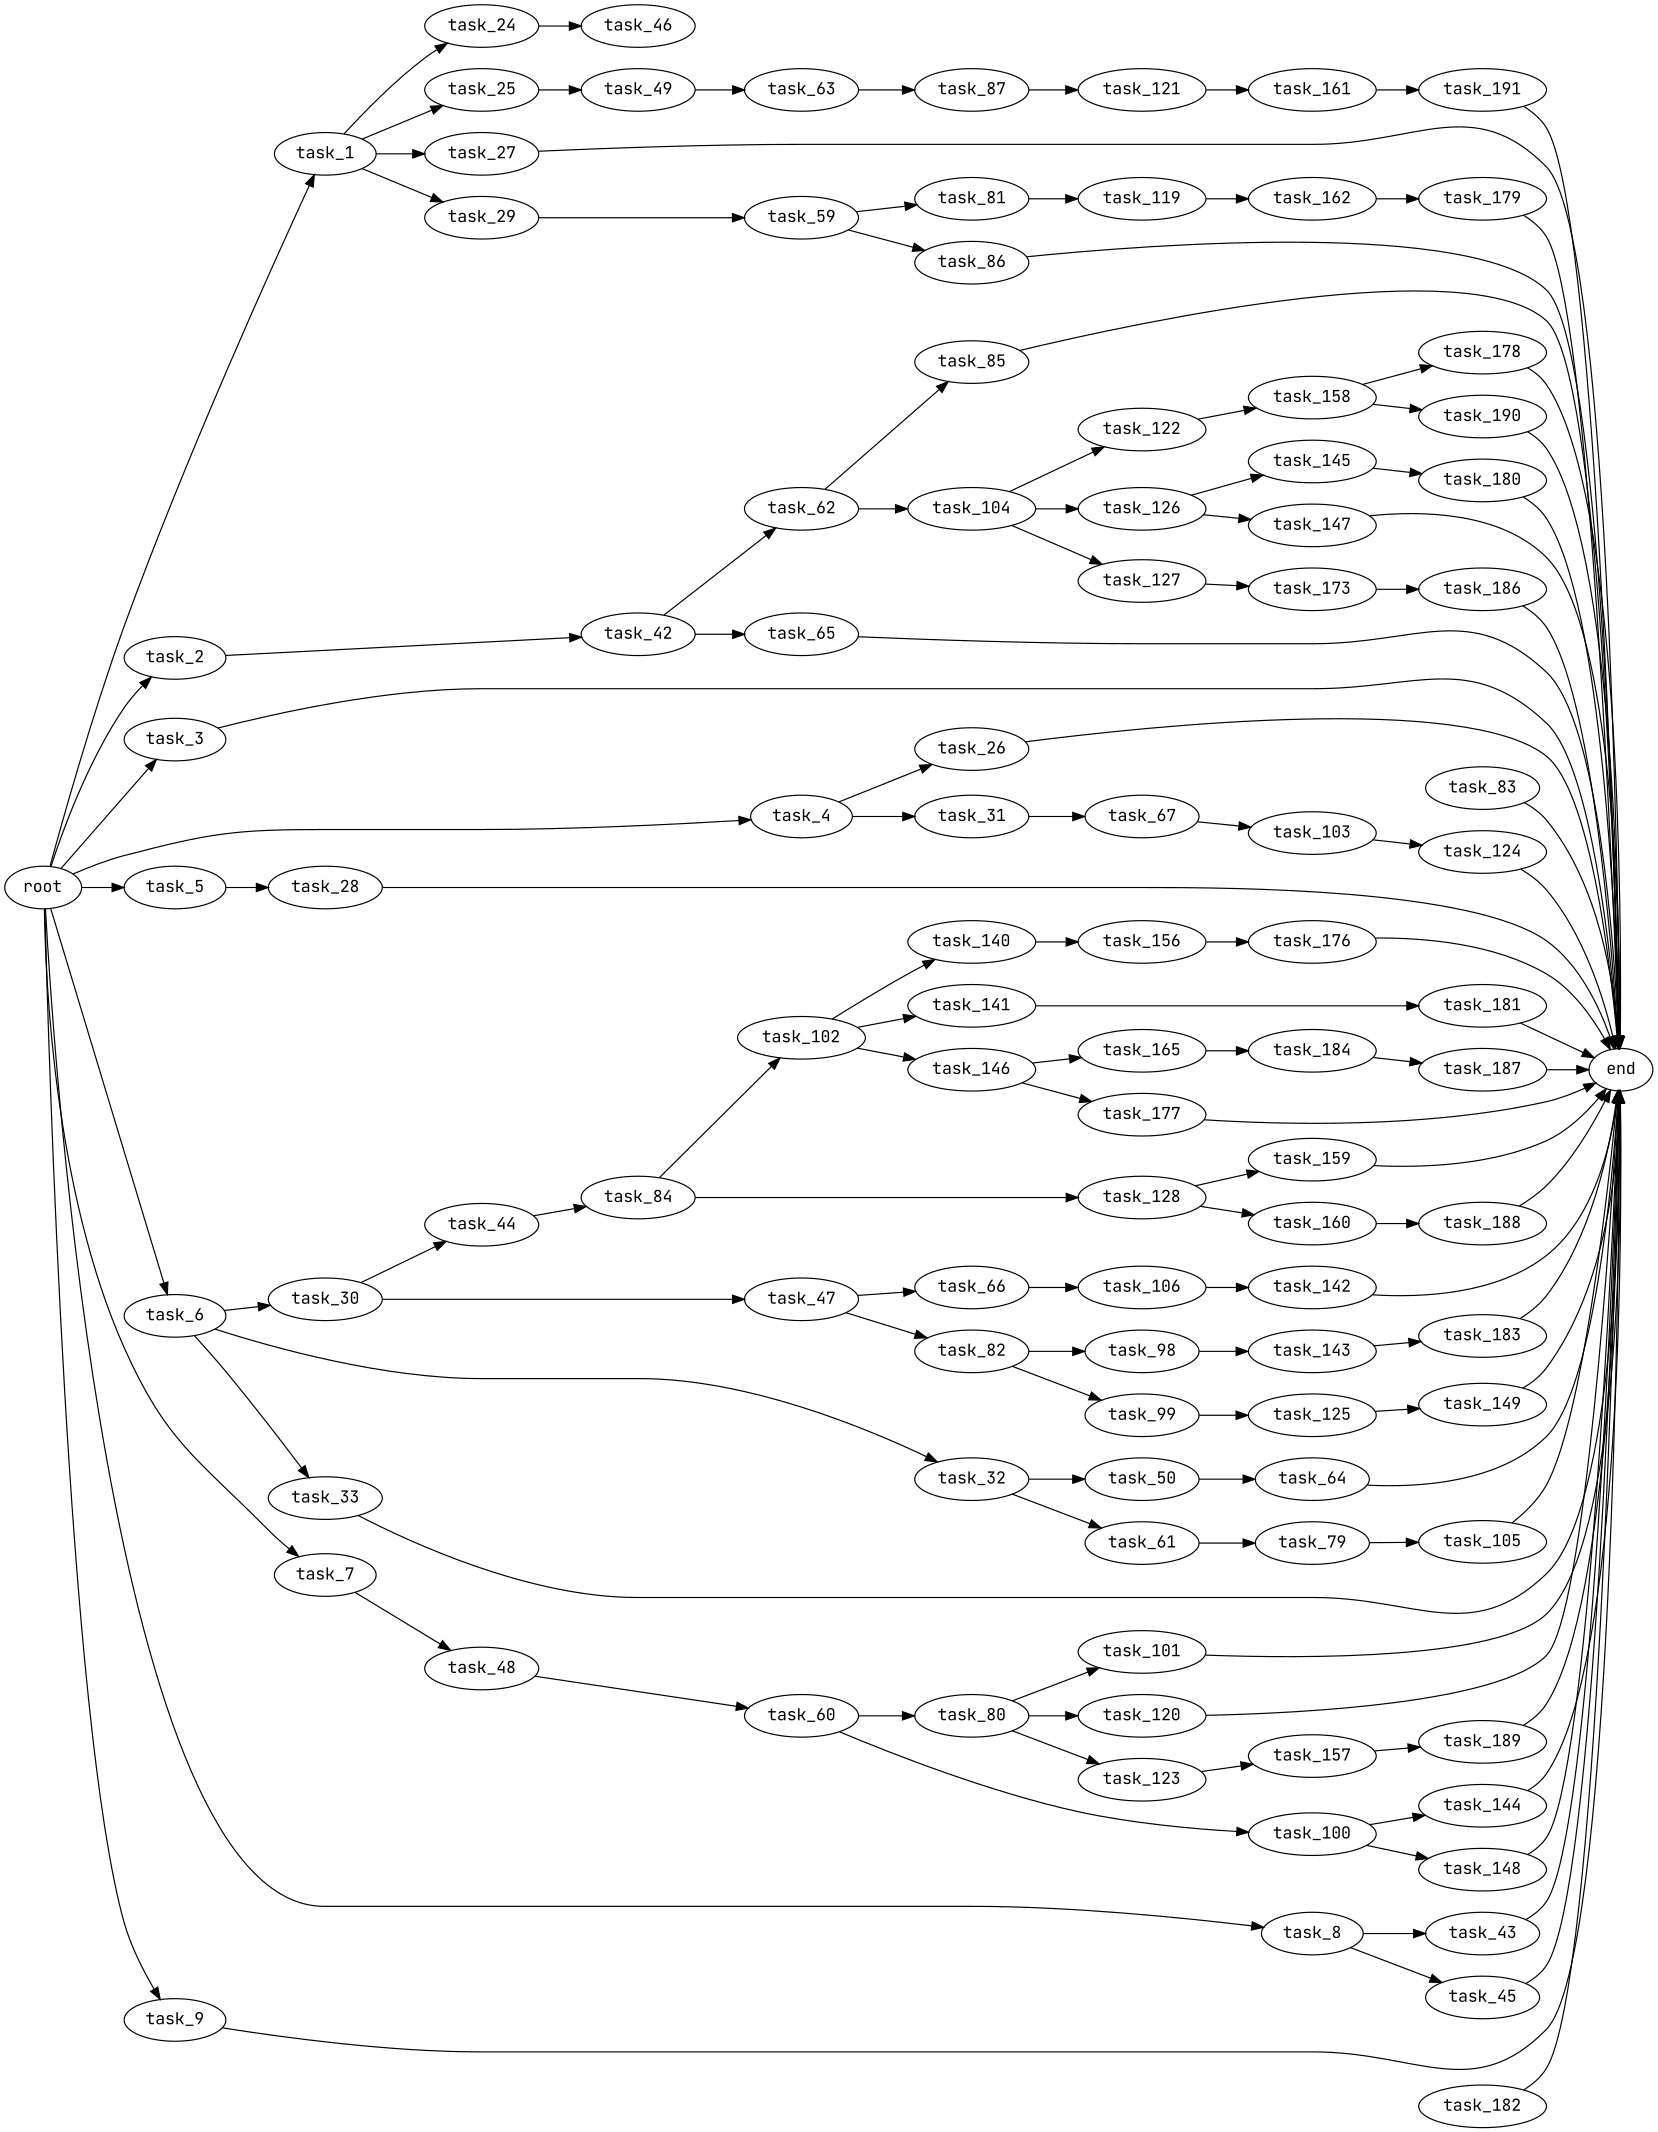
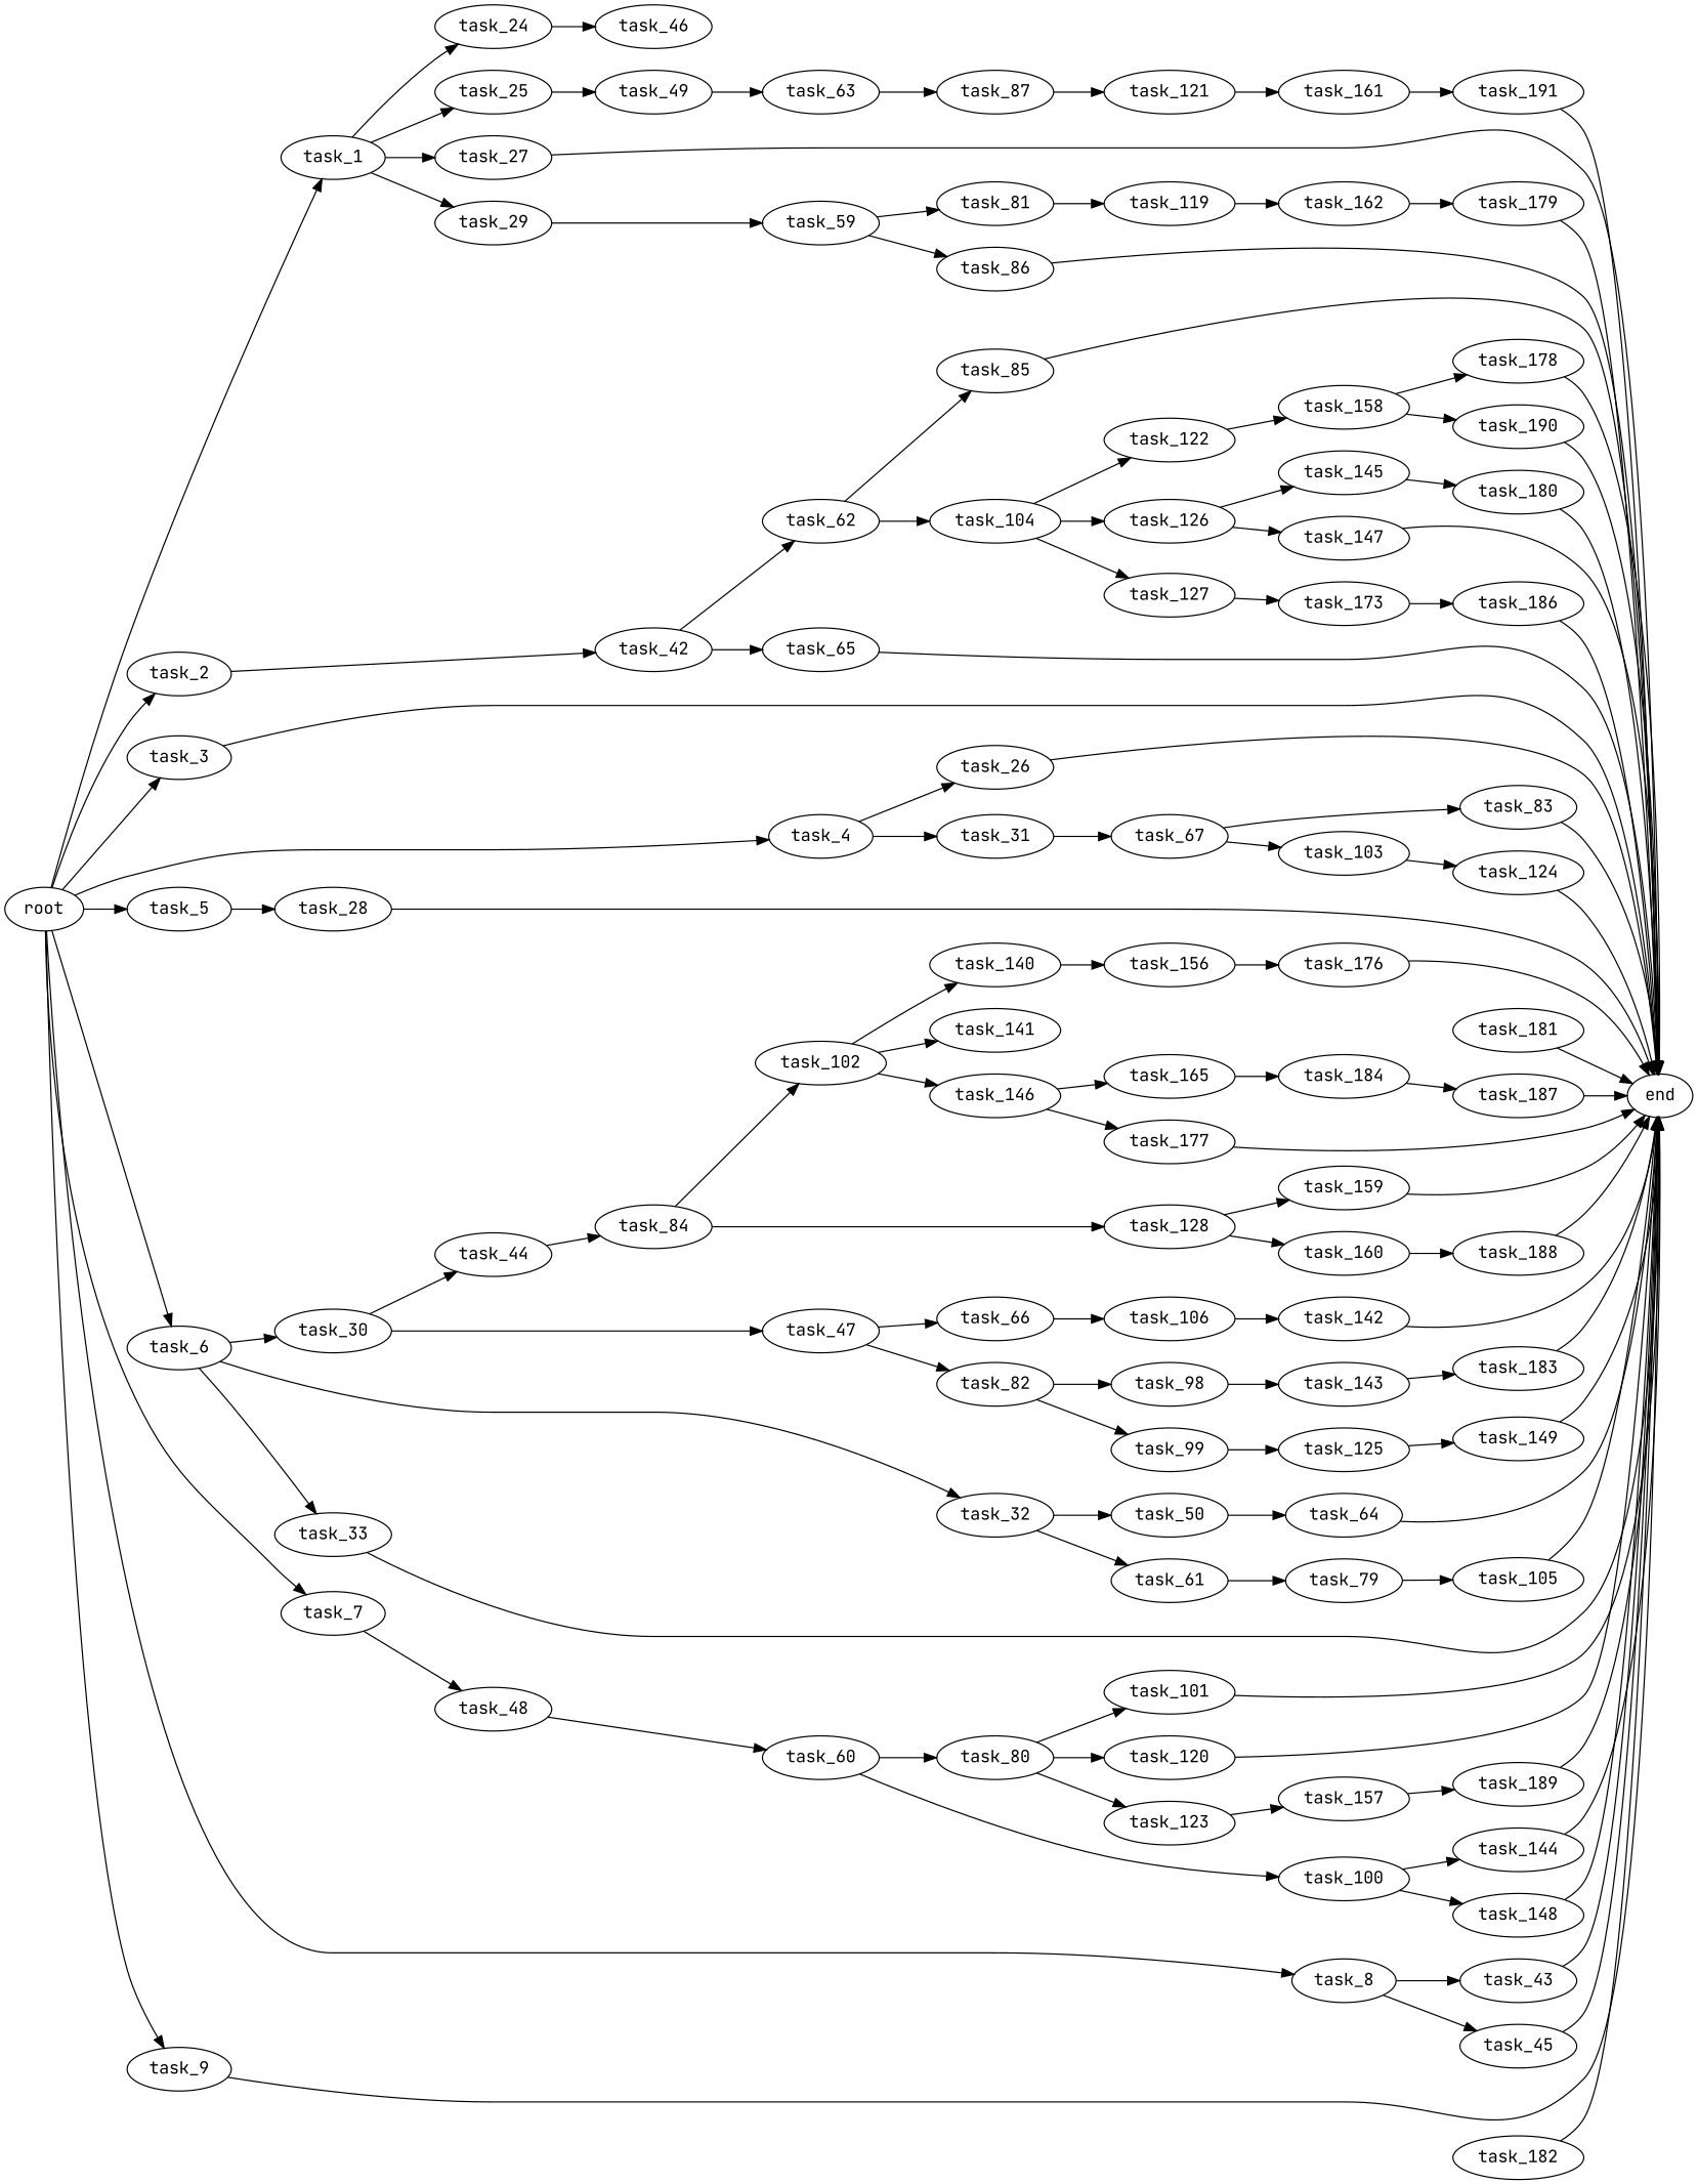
  digraph {
    fontname="JetBrains Mono"
    rankdir=LR
    node [fontname="JetBrains Mono"]
    edge [fontname="JetBrains Mono"]
    root
    task_1
    task_2
    task_3
    task_4
    task_5
    task_6
    task_7
    task_8
    task_9
    task_24
    task_25
    task_27
    task_29
    task_42
    end
    task_26
    task_31
    task_28
    task_30
    task_32
    task_33
    task_48
    task_43
    task_45
    task_46
    task_49
    task_59
    task_62
    task_65
    task_67
    task_44
    task_47
    task_50
    task_61
    task_60
    task_63
    task_81
    task_86
    task_84
    task_66
    task_82
    task_83
    task_103
    task_64
    task_79
    task_85
    task_104
    task_102
    task_128
    task_106
    task_98
    task_99
    task_80
    task_100
    task_87
    task_119
    task_101
    task_120
    task_123
    task_144
    task_148
    task_105
    task_122
    task_126
    task_127
    task_121
    task_142
    task_124
    task_157
    task_162
    task_143
    task_125
    task_140
    task_141
    task_146
    task_159
    task_160
    task_161
    task_183
    task_149
    task_156
    task_181
    task_165
    task_177
    task_158
    task_145
    task_147
    n89 [label=task_173]
    task_179
    task_191
    task_178
    task_190
    task_189
    task_180
    task_186
    task_188
    task_176
    task_184
    task_182
    task_187
    root -> task_1
    root -> task_2
    root -> task_3
    root -> task_4
    root -> task_5
    root -> task_6
    root -> task_7
    root -> task_8
    root -> task_9
    task_1 -> task_24
    task_1 -> task_25
    task_1 -> task_27
    task_1 -> task_29
    task_2 -> task_42
    task_3 -> end
    task_4 -> task_26
    task_4 -> task_31
    task_5 -> task_28
    task_6 -> task_30
    task_6 -> task_32
    task_6 -> task_33
    task_7 -> task_48
    task_8 -> task_43
    task_8 -> task_45
    task_9 -> end
    task_24 -> task_46
    task_25 -> task_49
    task_27 -> end
    task_29 -> task_59
    task_42 -> task_62
    task_42 -> task_65
    task_26 -> end
    task_31 -> task_67
    task_28 -> end
    task_30 -> task_44
    task_30 -> task_47
    task_32 -> task_50
    task_32 -> task_61
    task_33 -> end
    task_48 -> task_60
    task_43 -> end
    task_45 -> end
    task_49 -> task_63
    task_59 -> task_81
    task_59 -> task_86
    task_62 -> task_85
    task_62 -> task_104
    task_65 -> end
+   task_67 -> task_83
    task_67 -> task_103
    task_44 -> task_84
    task_47 -> task_66
    task_47 -> task_82
    task_50 -> task_64
    task_61 -> task_79
    task_60 -> task_80
    task_60 -> task_100
    task_63 -> task_87
    task_81 -> task_119
    task_86 -> end
    task_84 -> task_102
    task_84 -> task_128
    task_66 -> task_106
    task_82 -> task_98
    task_82 -> task_99
    task_83 -> end
    task_103 -> task_124
    task_64 -> end
    task_79 -> task_105
    task_85 -> end
    task_104 -> task_122
    task_104 -> task_126
    task_104 -> task_127
    task_102 -> task_140
    task_102 -> task_141
    task_102 -> task_146
    task_128 -> task_159
    task_128 -> task_160
    task_106 -> task_142
    task_98 -> task_143
    task_99 -> task_125
    task_80 -> task_101
    task_80 -> task_120
    task_80 -> task_123
    task_100 -> task_144
    task_100 -> task_148
    task_87 -> task_121
    task_119 -> task_162
    task_101 -> end
    task_120 -> end
    task_123 -> task_157
    task_144 -> end
    task_148 -> end
    task_105 -> end
    task_122 -> task_158
    task_126 -> task_145
    task_126 -> task_147
    task_127 -> n89
    task_121 -> task_161
    task_142 -> end
    task_124 -> end
    task_157 -> task_189
    task_162 -> task_179
    task_143 -> task_183
    task_125 -> task_149
    task_140 -> task_156
-   task_141 -> task_181
    task_146 -> task_165
    task_146 -> task_177
    task_159 -> end
    task_160 -> task_188
    task_161 -> task_191
    task_183 -> end
    task_149 -> end
    task_156 -> task_176
    task_181 -> end
    task_165 -> task_184
    task_177 -> end
    task_158 -> task_178
    task_158 -> task_190
    task_145 -> task_180
    task_147 -> end
    n89 -> task_186
    task_179 -> end
    task_191 -> end
    task_178 -> end
    task_190 -> end
    task_189 -> end
    task_180 -> end
    task_186 -> end
    task_188 -> end
    task_176 -> end
    task_184 -> task_187
    task_182 -> end
    task_187 -> end
  }
